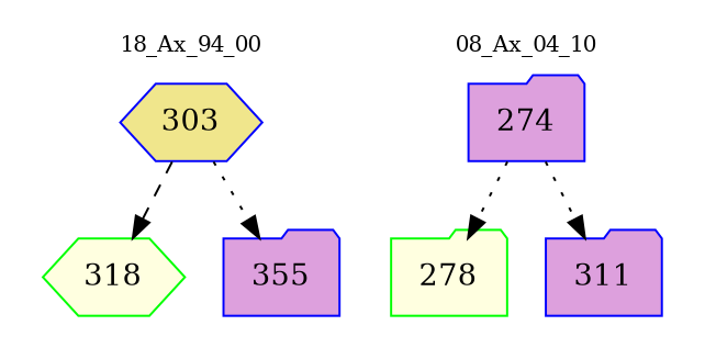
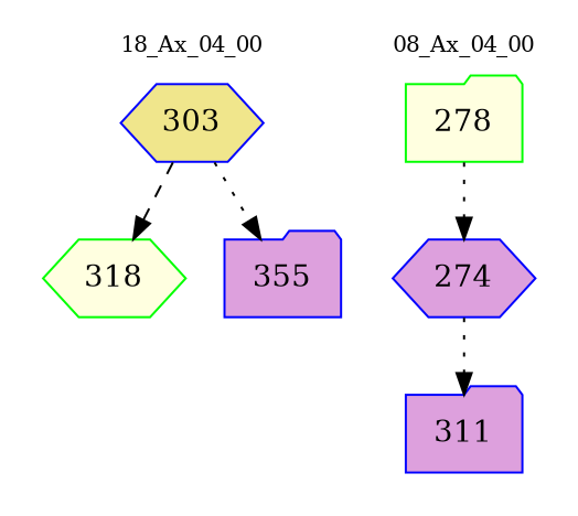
  digraph {
    node [color=blue fillcolor=plum shape=hexagon style=filled]
    edge [color=black style=dotted]
    n1 [color=green fillcolor=lightyellow label=318]
    n2 [fillcolor=khaki label=303]
    n3 [label=355 shape=folder]
    n4 [color=green fillcolor=lightyellow label=278 shape=folder]
-   n5 [label=274 shape=folder]
+   n5 [label=274]
    n6 [label=311 shape=folder]
    subgraph cluster_1 {
      color=white
      fontsize=10
-     label="18_Ax_94_00"
+     label="18_Ax_04_00"
      n1
      n2
      n3
    }
    subgraph cluster_2 {
      color=white
      fontsize=10
-     label="08_Ax_04_10"
+     label="08_Ax_04_00"
      n4
      n5
      n6
    }
    n2 -> n1 [style=dashed]
    n2 -> n3
-   n5 -> n4
+   n4 -> n5
    n5 -> n6
  }
